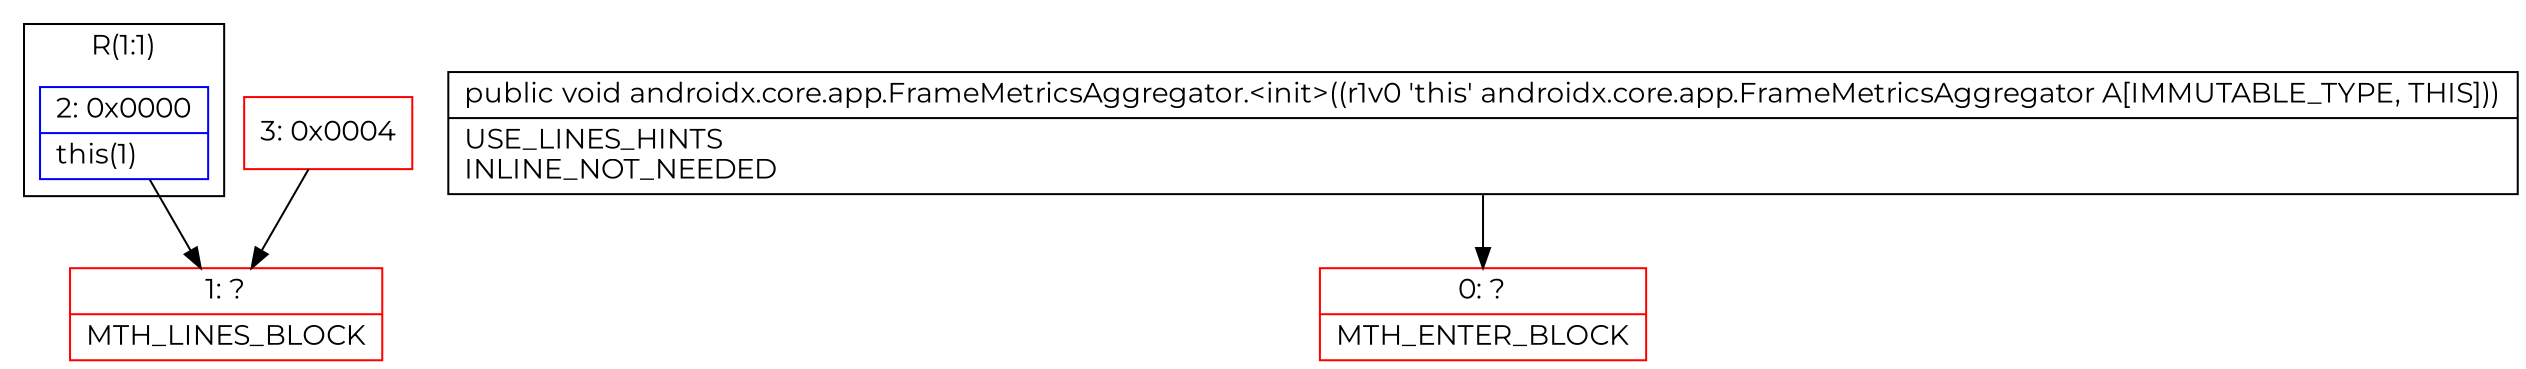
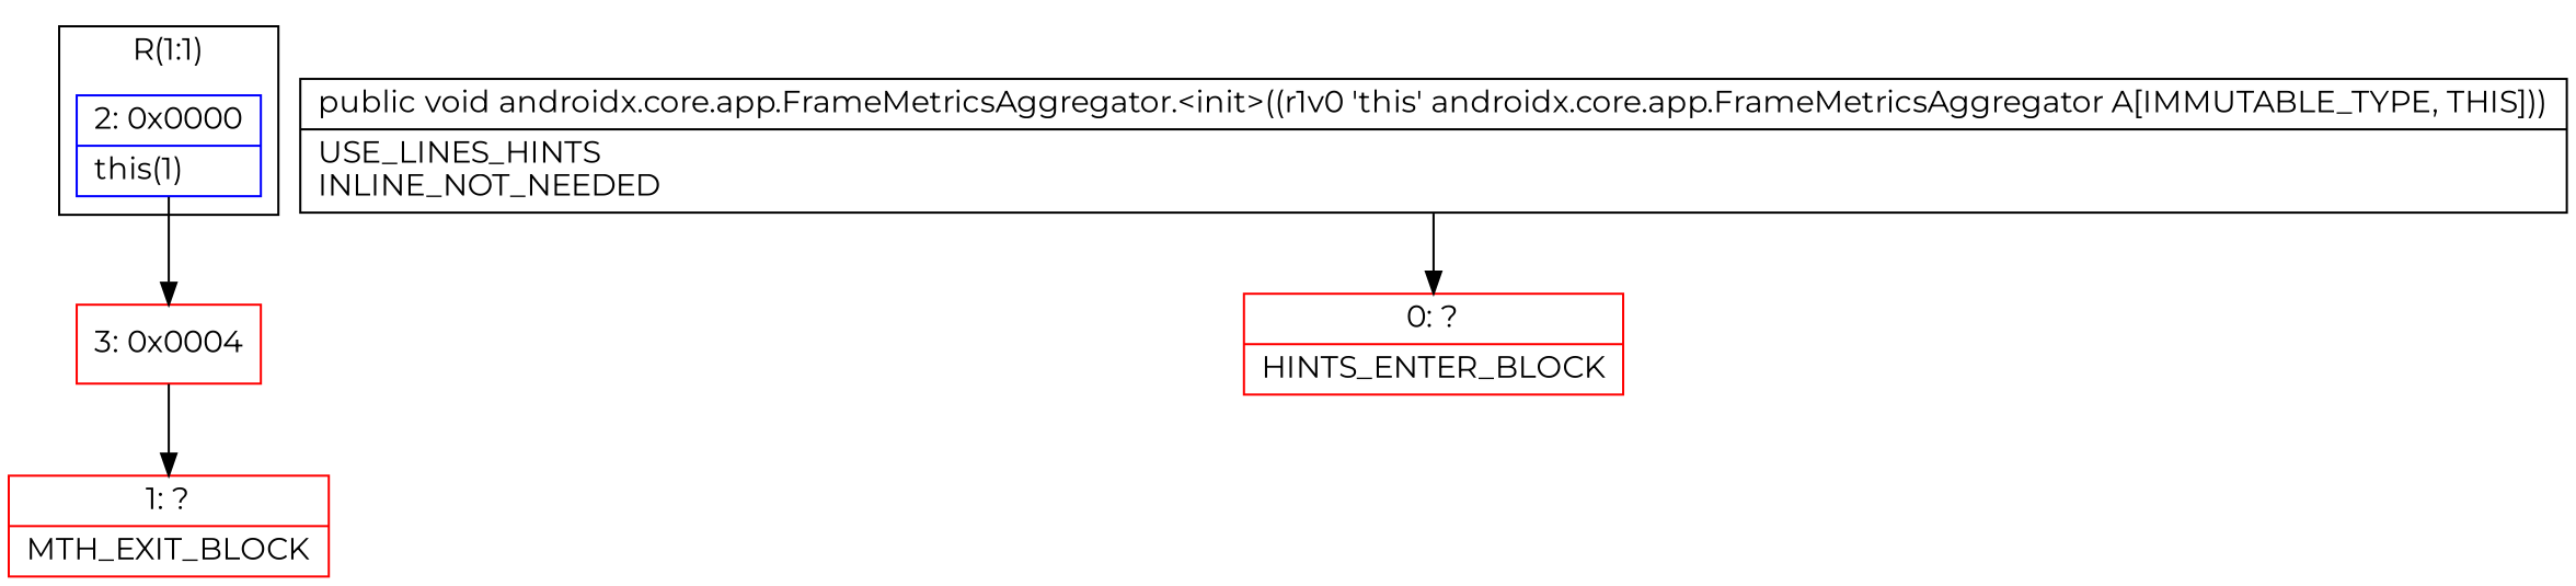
  digraph {
    fontname=Montserrat
    node [color=red fontname=Montserrat shape=record]
    edge [fontname=Montserrat]
    n1 [color=blue label="{2\:\ 0x0000|this(1)\l}"]
    n2 [label="{3\:\ 0x0004}"]
-   n3 [label="{1\:\ ?|MTH_LINES_BLOCK\l}"]
-   n4 [label="{0\:\ ?|MTH_ENTER_BLOCK\l}"]
+   n3 [label="{1\:\ ?|MTH_EXIT_BLOCK\l}"]
+   n4 [label="{0\:\ ?|HINTS_ENTER_BLOCK\l}"]
    n5 [label="{public void androidx.core.app.FrameMetricsAggregator.\<init\>((r1v0 'this' androidx.core.app.FrameMetricsAggregator A[IMMUTABLE_TYPE, THIS]))  | USE_LINES_HINTS\lINLINE_NOT_NEEDED\l}" color=""]
    subgraph cluster_1 {
      label="R(1:1)"
      n1
    }
-   n1 -> n3
+   n1 -> n2
    n2 -> n3
    n5 -> n4
  }
